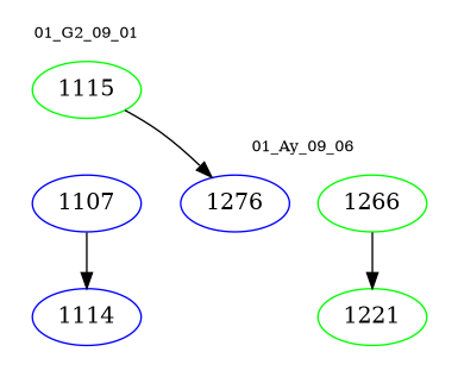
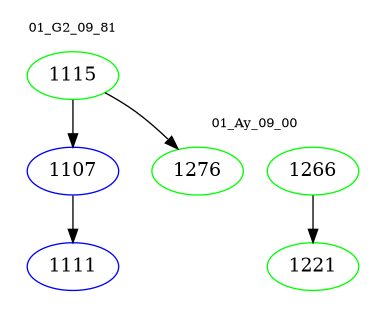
  digraph {
    node [color=green]
    edge [color=black]
    n1 [label=1266]
    n2 [label=1221]
-   n3 [color=blue label=1276]
+   n3 [label=1276]
    n4 [label=1115]
    n5 [color=blue label=1107]
-   n6 [color=blue label=1114]
+   n6 [color=blue label=1111]
    subgraph cluster_1 {
      color=white
      fontsize=10
-     label="01_Ay_09_06"
+     label="01_Ay_09_00"
      n1
      n2
      n3
    }
    subgraph cluster_2 {
      color=white
      fontsize=10
-     label="01_G2_09_01"
+     label="01_G2_09_81"
      n4
      n5
      n6
    }
    n1 -> n2
    n4 -> n3
+   n4 -> n5
    n5 -> n6
  }
